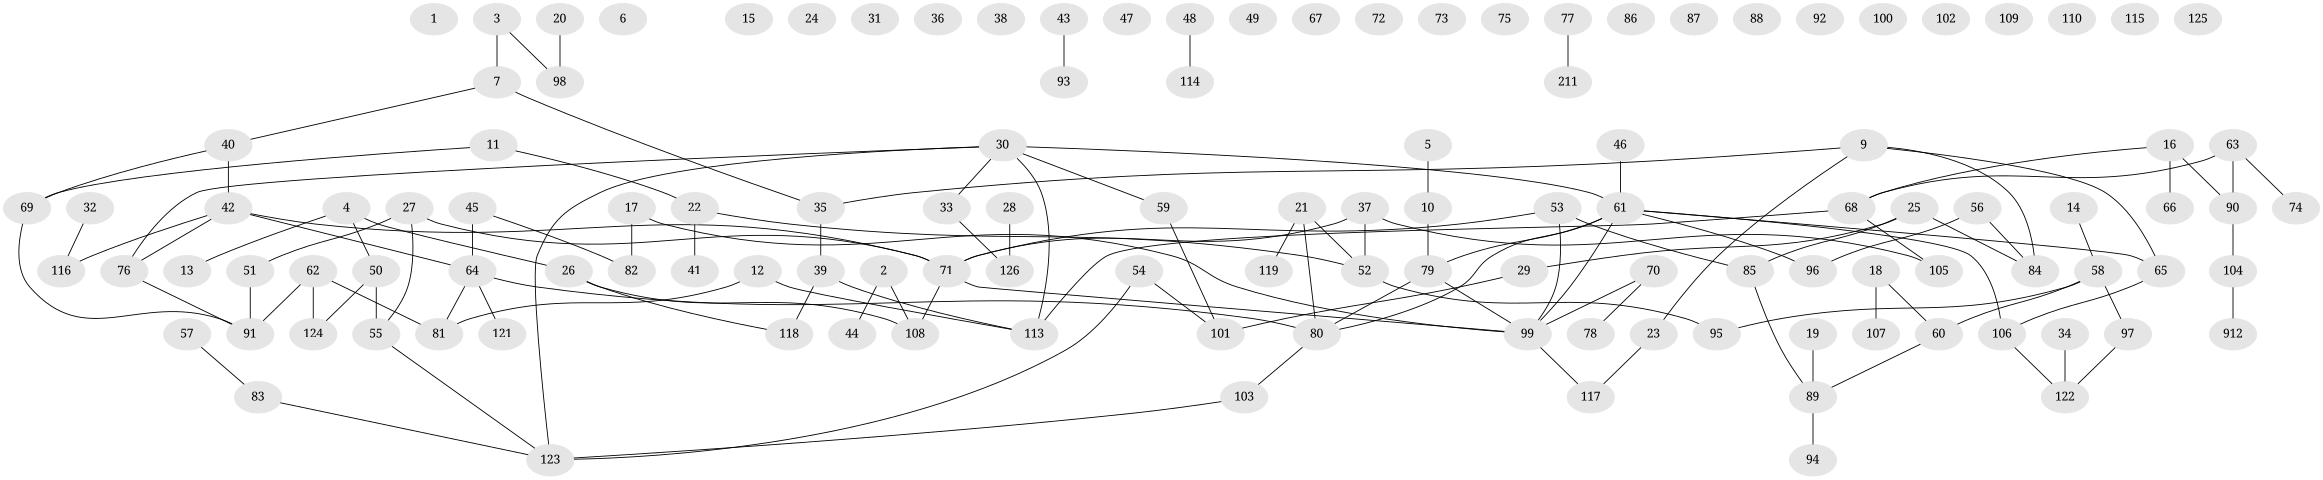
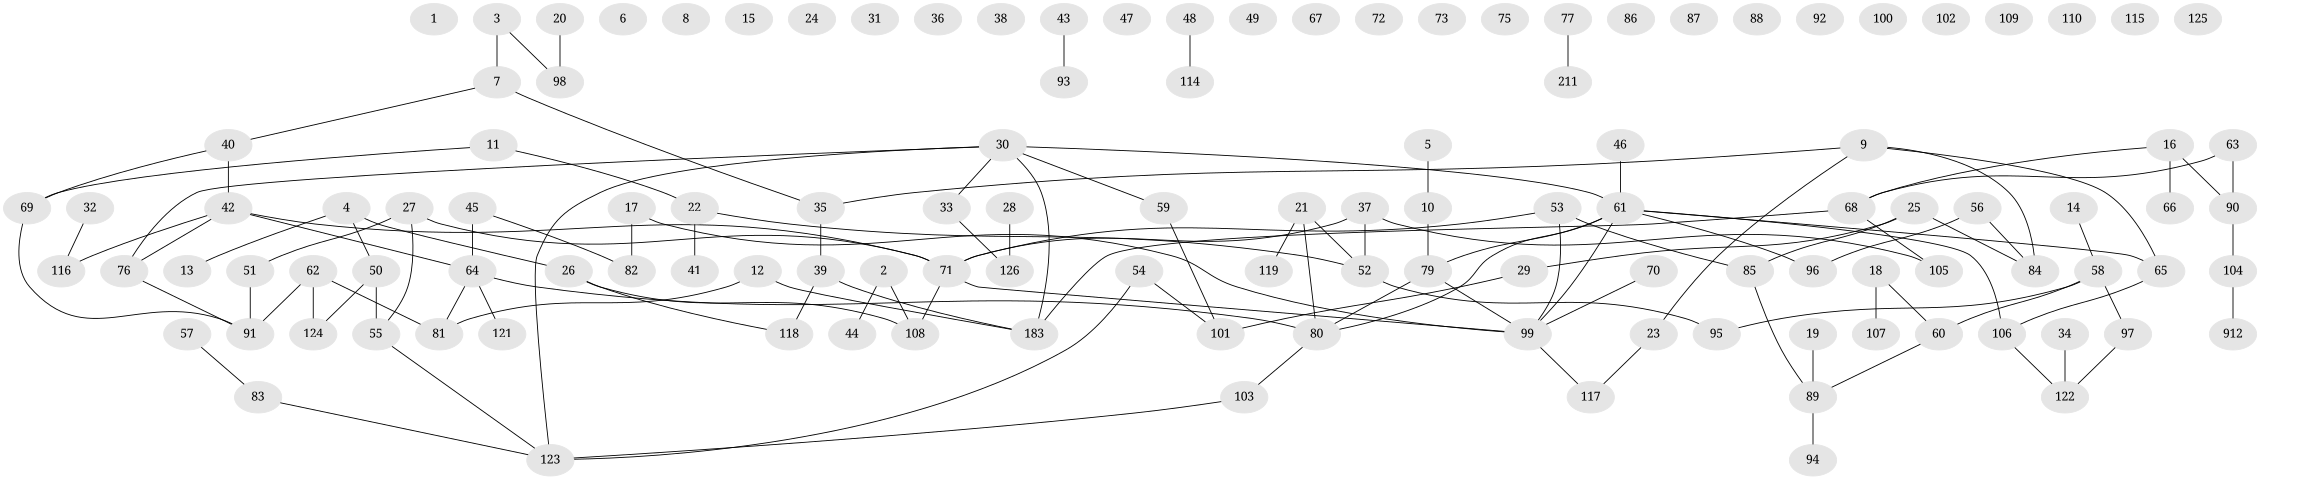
  graph {
    fontname="Noto Serif"
    node [color=gray90 fontname="Noto Serif" style=filled]
    edge [fontname="Noto Serif"]
    1
    2
    44
    108
    3
    7
    98
    35
    40
    4
    13
    26
    50
    118
    55
    124
    5
    10
    79
    6
    39
    69
    42
+   8
    9
    23
    65
    84
    117
    106
    99
    80
    11
    22
    52
    41
    91
    12
    81
-   113
+   113 [label=183]
    14
    58
    60
    95
    97
    15
    16
    66
    68
    90
    105
    104
    17
    82
    18
    107
    89
    19
    94
    20
    21
    119
    103
    24
    25
    29
    85
    101
    27
    51
    71
    123
    n73 [label=126]
    28
    30
    33
    59
    61
    76
    96
    31
    32
    116
    34
    122
    36
    37
    38
    64
    121
    43
    93
    45
    46
    47
    48
    114
    49
    53
    54
    56
    57
    83
    62
    63
-   74
    67
    70
-   78
    72
    73
    75
    n113 [label=211]
    77
    86
    87
    88
    n118 [label=912]
    92
    100
    102
    109
    110
    115
    125
    2 -- 44
    2 -- 108
    3 -- 7
    3 -- 98
    7 -- 35
    7 -- 40
    35 -- 39
    40 -- 69
    40 -- 42
    4 -- 13
    4 -- 26
    4 -- 50
    26 -- 108
    26 -- 118
    50 -- 55
    50 -- 124
    55 -- 123
    5 -- 10
    10 -- 79
    79 -- 99
    79 -- 80
    39 -- 118
    39 -- 113
    69 -- 91
    42 -- 71
    42 -- 76
    42 -- 116
    42 -- 64
    9 -- 35
    9 -- 23
    9 -- 65
    9 -- 84
    23 -- 117
    65 -- 106
    106 -- 122
    99 -- 117
    80 -- 103
    11 -- 69
    11 -- 22
    22 -- 52
    22 -- 41
    52 -- 95
    12 -- 81
    12 -- 113
    14 -- 58
    58 -- 60
    58 -- 95
    58 -- 97
    60 -- 89
    97 -- 122
    16 -- 66
    16 -- 68
    16 -- 90
    68 -- 113
    68 -- 105
    90 -- 104
    104 -- n118
    17 -- 99
    17 -- 82
    18 -- 60
    18 -- 107
    89 -- 94
    19 -- 89
    20 -- 98
    21 -- 80
    21 -- 52
    21 -- 119
    103 -- 123
    25 -- 84
    25 -- 29
    25 -- 85
    29 -- 101
    85 -- 89
    27 -- 55
    27 -- 51
    27 -- 71
    51 -- 91
    71 -- 108
    71 -- 99
    28 -- n73
    30 -- 113
    30 -- 123
    30 -- 33
    30 -- 59
    30 -- 61
    30 -- 76
    33 -- n73
    59 -- 101
    61 -- 79
    61 -- 65
    61 -- 106
    61 -- 99
    61 -- 80
    61 -- 96
    76 -- 91
    32 -- 116
    34 -- 122
    37 -- 52
    37 -- 105
    37 -- 71
    64 -- 80
    64 -- 81
    64 -- 121
    43 -- 93
    45 -- 82
    45 -- 64
    46 -- 61
    48 -- 114
    53 -- 99
    53 -- 85
    53 -- 71
    54 -- 101
    54 -- 123
    56 -- 84
    56 -- 96
    57 -- 83
    83 -- 123
    62 -- 124
    62 -- 91
    62 -- 81
    63 -- 68
    63 -- 90
-   63 -- 74
    70 -- 99
-   70 -- 78
    77 -- n113
  }
